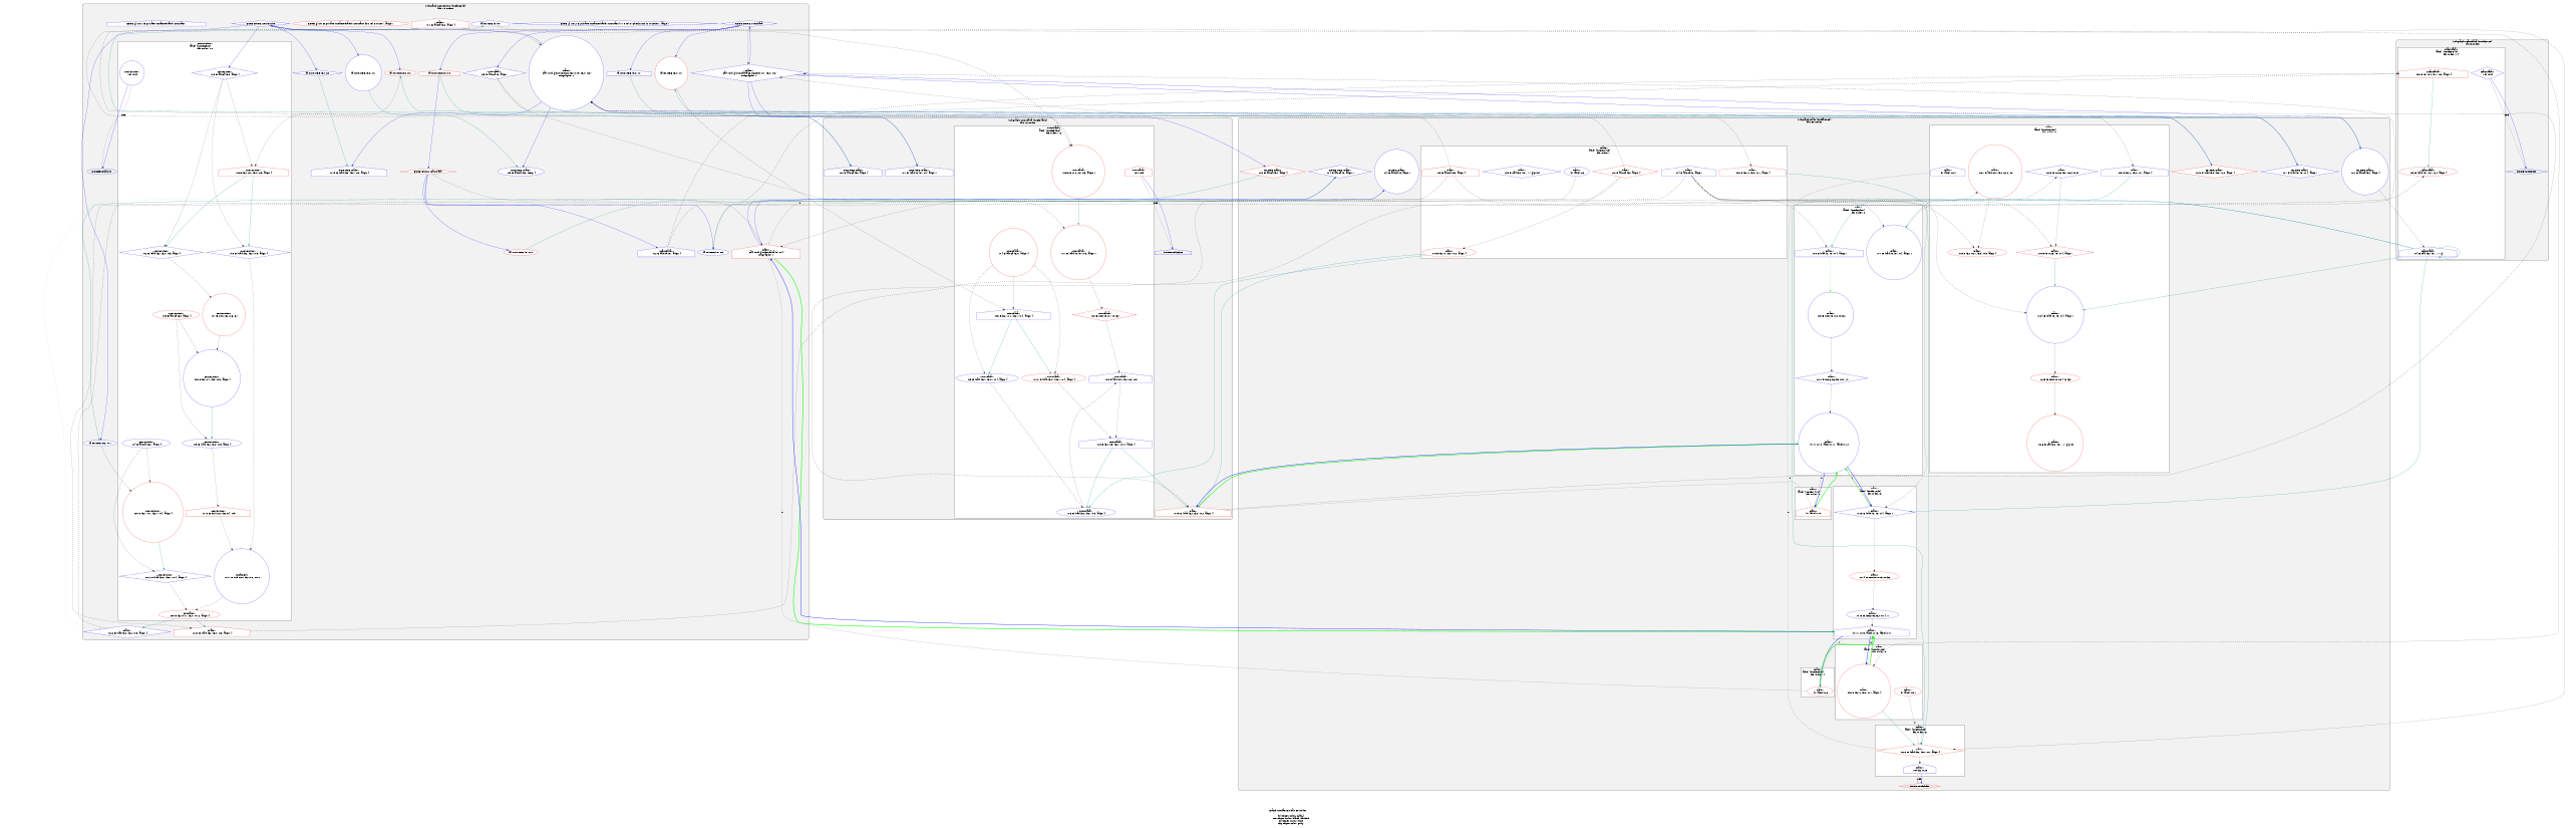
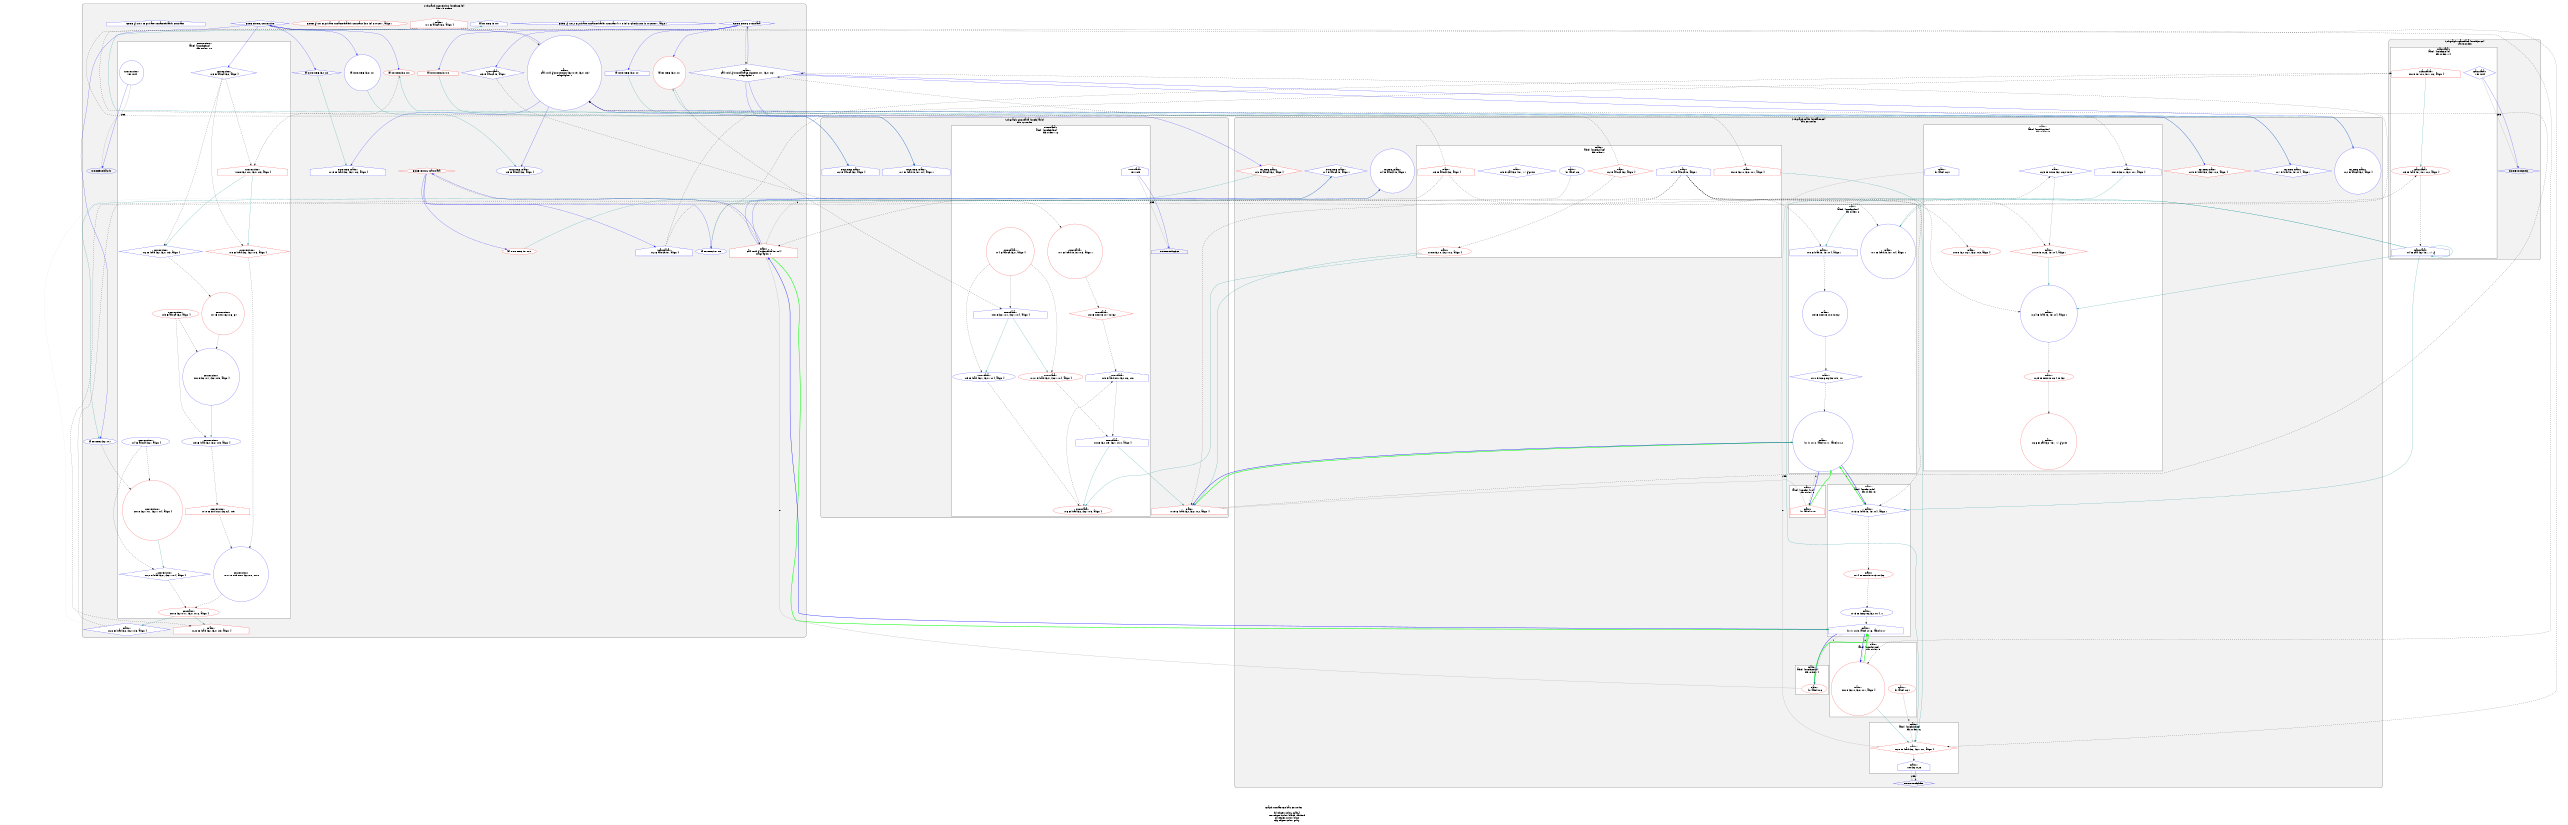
  digraph {
    compound=true
    label="Graph 0x8fa8068 has 38 nodes\n\n	dd edges color: cyan4\n	use edges color: black, dashed\n	cd edges color: blue\n	cfg edges color: gray"
    node [color=blue fillcolor=white shape=house style=filled]
    edge [color=black rank=max]
    n1 [color=red label="conversion::\n  store i32 %0, i32* %3, align 4"]
    n2 [color=red label="conversion::\n  store i32* %1, i32** %4, align 4" shape=circle]
    n3 [label="conversion::\n  %3 = alloca i32, align 4" shape=diamond]
    n4 [label="conversion::\n  %4 = alloca i32*, align 4" shape=ellipse]
    n5 [color=red label="conversion::\n  %5 = alloca i32, align 4" shape=ellipse]
    n6 [label="conversion::\n  %2 = load i32, i32* %3, align 4" shape=diamond]
    n7 [color=red label="conversion::\n  %7 = sdiv i32 %6, 64" shape=circle]
    n8 [label="conversion::\n  store i32 %7, i32* %5, align 4" shape=circle]
-   n9 [label="conversion::\n  %8 = load i32, i32* %3, align 4" shape=diamond]
+   n9 [color=red label="conversion::\n  %8 = load i32, i32* %3, align 4" shape=diamond]
    n10 [label="conversion::\n  %9 = load i32, i32* %5, align 4" shape=ellipse]
    n11 [color=red label="conversion::\n  %10 = mul nsw i32 64, %9"]
-   n12 [label="unnamed::\n  %11 = sub nsw i32 %8, %10" shape=circle]
+   n12 [label="conversion::\n  %11 = sub nsw i32 %8, %10" shape=circle]
    n13 [label="conversion::\n  %12 = load i32*, i32** %4, align 4" shape=diamond]
    n14 [color=red label="constant::\n  store i32 %11, i32* %12, align 4" shape=ellipse]
    n15 [label="conversion::\n  ret void" shape=circle]
    n16 [color=red label="[f] IN ARG i32 %0" shape=ellipse]
    n17 [label="[f] OUT ARG i32 %0" shape=diamond]
    n18 [label="OUT ARG main::\n  %19 = load i32, i32* %2, align 4"]
    n19 [label="[f] IN ARG i32* %1" shape=ellipse]
    n20 [label="[f] OUT ARG i32* %1" shape=circle]
-   n21 [label="OUT ARG main::\n  %3 = alloca i32, icmp 4" shape=ellipse]
+   n21 [label="OUT ARG main::\n  %3 = alloca i32, align 4" shape=ellipse]
    n22 [color=red label="main::\n  %20 = load i32, i32* %3, align 4"]
    n23 [label="main::\n  %22 = load i32, i32* %3, align 4" shape=diamond]
    n24 [label=NODE9x8fca2d0 shape=ellipse fillcolor="" style=""]
    n25 [label="GLOB FUNC conversion" shape=diamond]
    n26 [label="main::\n  call void @conversion(i32 %19, i32* %3)\nsubgraphs: 1" shape=circle]
    n27 [label="GLOB @.str.2 = private unnamed_addr constant [17 x i8] c\"Check sum is %c\0A\00\", align 1" shape=diamond]
    n28 [label="GLOB FUNC sum_data" shape=diamond]
    n29 [label="main::\n  call void @sum_data(i8 signext %7, i32* %2)\nsubgraphs: 1" shape=diamond]
    n30 [label="[f] IN ARG i8 %0"]
    n31 [color=red label="[f] OUT ARG i8 %0"]
    n32 [color=red label="[f] IN ARG i32* %1" shape=circle]
    n33 [label="[f] OUT ARG i32* %1"]
    n34 [label="sum_data::\n  %3 = alloca i8, align 1" shape=diamond]
    n35 [color=red label="GLOB @.str = private unnamed_addr constant [3 x i8] c\"%c\00\", align 1" shape=ellipse]
    n36 [color=red label="main::\n  %1 = alloca i32, align 4"]
    n37 [color=red label="GLOB FUNC scan_data" shape=diamond]
    n38 [color=red label="main::\n  call void @scan_data(i8* %4)\nsubgraphs: 1"]
    n39 [label="[f] IN ARG i8* %0" shape=ellipse]
    n40 [color=red label="[f] OUT ARG i8* %0" shape=ellipse]
    n41 [label="scan_data::\n  %2 = alloca i8*, align 4"]
    n42 [label="GLOB @.str.1 = private unnamed_addr constant "]
-   n43 [color=red label="sum_data::\n  store i8 %0, i8* %3, align 1" shape=circle]
    n44 [label="sum_data::\n  store i32* %1, i32** %4, align 4"]
    n45 [color=red label="sum_data::\n  %4 = alloca i32*, align 4" shape=circle]
    n46 [label="sum_data::\n  %5 = load i32*, i32** %4, align 4" shape=ellipse]
-   n47 [label="sum_data::\n  %6 = load i32, i32* %5, align 4" shape=ellipse]
+   n47 [color=red label="sum_data::\n  %6 = load i32, i32* %5, align 4" shape=ellipse]
    n48 [color=red label="sum_data::\n  %7 = load i8, i8* %3, align 1" shape=circle]
    n49 [color=red label="sum_data::\n  %8 = sext i8 %7 to i32" shape=diamond]
    n50 [label="sum_data::\n  %9 = add nsw i32 %6, %8"]
    n51 [color=red label="sum_data::\n  %10 = load i32*, i32** %4, align 4" shape=ellipse]
    n52 [label="sum_data::\n  store i32 %9, i32* %10, align 4"]
-   n53 [color=red label="sum_data::\n  ret void"]
+   n53 [label="sum_data::\n  ret void"]
    n54 [label="OUT ARG main::\n  %7 = load i8, i8* %4, align 1"]
    n55 [label="OUT ARG main::\n  %2 = alloca i32, align 4"]
    n56 [color=red label="main::\n  %19 = load i32, i32* %2, align 4"]
    NODE0x8fc63c8 [fillcolor="" style=""]
    n58 [color=red label="main::\n  %2 = alloca i32, align 4" shape=diamond]
    n59 [color=red label="main::\n  %3 = alloca i32, align 4"]
    n60 [label="main::\n  %4 = alloca i8, align 1"]
    n61 [color=red label="main::\n  store i32 0, i32* %1, align 4"]
    n62 [color=red label="main::\n  store i32 0, i32* %2, align 4" shape=ellipse]
    n63 [label="main::\n  %5 = call i32 (i8*, ...) @print" shape=diamond]
    n64 [label="main::\n  br label %6" shape=ellipse]
    n65 [label="main::\n  %7 = load i8, i8* %4, align 1" shape=circle]
    n66 [label="main::\n  %8 = load i8, i8* %4, align 1"]
    n67 [label="main::\n  %9 = sext i8 %8 to i32" shape=circle]
    n68 [label="main::\n  %10 = icmp eq i32 %9, 10" shape=diamond]
    n69 [label="main::\n  br i1 %10, label %11, label %12" shape=circle]
    n70 [color=red label="main::\n  br label %18"]
    n71 [label="main::\n  %13 = load i8, i8* %4, align 1" shape=diamond]
    n72 [color=red label="main::\n  %14 = sext i8 %13 to i32" shape=ellipse]
    n73 [label="main::\n  %15 = icmp eq i32 %14, -1" shape=ellipse]
    n74 [label="main::\n  br i1 %15, label %16, label %17"]
    n75 [color=red label="main::\n  store i32 0, i32* %1, align 4" shape=circle]
    n76 [color=red label="main::\n  br label %27" shape=ellipse]
    n77 [color=red label="main::\n  br label %6" shape=ellipse]
-   n78 [color=red label="main::\n  %21 = add nsw i32 %20, 22" shape=circle]
    n79 [color=red label="main::\n  store i32 %21, i32* %3, align 4" shape=ellipse]
    n80 [label="main::\n  %23 = trunc i32 %22 to i8" shape=diamond]
    n81 [color=red label="main::\n  store i8 %23, i8* %4, align 1" shape=diamond]
    n82 [label="main::\n  %24 = load i8, i8* %4, align 1" shape=circle]
    n83 [color=red label="main::\n  %25 = sext i8 %24 to i32" shape=ellipse]
    n84 [color=red label="main::\n  %26 = call i32 (i8*, ...) @prin" shape=circle]
    n85 [label="main::\n  store i32 0, i32* %1, align 4"]
    n86 [label="main::\n  br label %27"]
    n87 [color=red label="main::\n  %28 = load i32, i32* %1, align 4" shape=diamond]
    n88 [label="main::\n  ret i32 %28"]
    n89 [color=red label="IN ARG main::\n  %3 = alloca i32, align 4" shape=diamond]
    n90 [color=red label="IN ARG main::\n  %19 = load i32, i32* %2, align 4" shape=diamond]
    n91 [label="IN ARG main::\n  %2 = alloca i32, align 4" shape=circle]
    n92 [label="IN ARG main::\n  %7 = load i8, i8* %4, align 1" shape=diamond]
    n93 [label="IN ARG main::\n  %4 = alloca i8, align 1" shape=circle]
-   n94 [label="NODE ARG main::\n  %4 = alloca i8, align 1" shape=diamond]
-   NODE0x8fcbf80 [color=red shape=diamond fillcolor="" style=""]
+   n94 [label="OUT ARG main::\n  %4 = alloca i8, align 1" shape=diamond]
+   NODE0x8fcbf80 [shape=diamond fillcolor="" style=""]
    n96 [color=red label="scan_data::\n  store i8* %0, i8** %2, align 4"]
    n97 [color=red label="scan_data::\n  %3 = load i8*, i8** %2, align 4" shape=ellipse]
    n98 [label="scan_data::\n  %4 = call i32 (i8*, ...) @"]
    n99 [label="scan_data::\n  ret void" shape=diamond]
    NODE0x8fc3f80 [shape=diamond fillcolor="" style=""]
    subgraph cluster_1 {
      fillcolor=gray95
      label="Subgraph conversion [0x8fc8648]\nhas 15 nodes\n"
      style="filled, rounded"
      n16
      n17
      n18
      n19
      n20
      n21
      n22
      n23
      n24
      n25
      n26
      n27
      n28
      n29
      n30
      n31
      n32
      n33
      n34
      n35
      n36
      n37
      n38
      n39
      n40
      n41
      n42
      subgraph cluster_2 {
        fillcolor=white
        label="conversion::\nlabel  [0x8fc8fc8]		\ndfs order: 10"
        style=filled
        n1
        n2
        n3
        n4
        n5
        n6
        n7
        n8
        n9
        n10
        n11
        n12
        n13
        n14
        n15
      }
    }
    subgraph cluster_3 {
      fillcolor=gray95
      label="Subgraph sum_data [0x8fc4ad0]\nhas 12 nodes\n"
      style="filled, rounded"
      n54
      n55
      n56
      NODE0x8fc63c8
      subgraph cluster_4 {
        fillcolor=white
        label="sum_data::\nlabel  [0x8fc5450]		\ndfs order: 12"
        style=filled
-       n43
        n44
        n45
        n46
        n47
        n48
        n49
        n50
        n51
        n52
        n53
      }
    }
    subgraph cluster_5 {
      fillcolor=gray95
      label="Subgraph main [0x8fa8068]\nhas 38 nodes\n"
      style="filled, rounded"
      n89
      n90
      n91
      n92
      n93
      n94
      NODE0x8fcbf80
      subgraph cluster_6 {
        fillcolor=white
        label="main::\nlabel  [0x8fc24c8]		\ndfs order: 1"
        style=filled
        n58
        n59
        n60
        n61
        n62
        n63
        n64
      }
      subgraph cluster_7 {
        fillcolor=white
        label="main::\nlabel  [0x8fc2f00]		\ndfs order: 2"
        style=filled
        n65
        n66
        n67
        n68
        n69
      }
      subgraph cluster_8 {
        fillcolor=white
        label="main::\nlabel  [0x8fc7478]		\ndfs order: 8"
        style=filled
        n70
      }
      subgraph cluster_9 {
        fillcolor=white
        label="main::\nlabel  [0x8fc76d8]		\ndfs order: 3"
        style=filled
        n71
        n72
        n73
        n74
      }
      subgraph cluster_10 {
        fillcolor=white
        label="main::\nlabel  [0x8fc7cc8]		\ndfs order: 5"
        style=filled
        n75
        n76
      }
      subgraph cluster_11 {
        fillcolor=white
        label="main::\nlabel  [0x8fc8058]		\ndfs order: 4"
        style=filled
        n77
      }
      subgraph cluster_12 {
        fillcolor=white
        label="main::\nlabel  [0x8fc82b8]		\ndfs order: 9"
        style=filled
-       n78
        n79
        n80
        n81
        n82
        n83
        n84
        n85
        n86
      }
      subgraph cluster_13 {
        fillcolor=white
        label="main::\nlabel  [0x8fcbbe8]		\ndfs order: 6"
        style=filled
        n87
        n88
      }
    }
    subgraph cluster_14 {
      fillcolor=gray95
      label="Subgraph scan_data [0x8fc3160]\nhas 5 nodes\n"
      style="filled, rounded"
      NODE0x8fc3f80
      subgraph cluster_15 {
        fillcolor=white
        label="scan_data::\nlabel  [0x8fc3840]		\ndfs order: 14"
        style=filled
        n96
        n97
        n98
        n99
      }
    }
    n1 -> n6 [color=cyan4]
    n1 -> n9 [color=cyan4]
    n2 -> n13 [color=cyan4]
    n3 -> n1 [style=dashed]
    n3 -> n6 [style=dashed]
    n3 -> n9 [style=dashed]
    n4 -> n2 [style=dashed]
    n4 -> n13 [style=dashed]
    n5 -> n8 [style=dashed]
    n5 -> n10 [style=dashed]
    n6 -> n7 [style=dashed]
    n7 -> n8 [style=dashed]
    n8 -> n10 [color=cyan4]
    n9 -> n12 [style=dashed]
    n10 -> n11 [style=dashed]
    n11 -> n12 [style=dashed]
    n12 -> n14 [style=dashed]
    n13 -> n14 [style=dashed]
    n14 -> n22 [color=cyan4]
    n14 -> n23 [color=cyan4]
    n15 -> n24 [color=gray label=255 penwidth=2 rank=""]
    n15 -> n24 [color=blue rank=""]
    n16 -> n1 [style=dashed]
    n17 -> n18 [color=cyan4]
    n19 -> n2 [style=dashed]
    n20 -> n21 [color=cyan4]
-   n22 -> n78 [style=dashed]
    n23 -> n80 [style=dashed]
    n25 -> n3 [color=blue rank=""]
    n25 -> n16 [color=blue rank=""]
    n25 -> n17 [color=blue rank=""]
    n25 -> n19 [color=blue rank=""]
    n25 -> n20 [color=blue rank=""]
    n25 -> n26 [style=dashed]
    n26 -> n18 [color=blue rank=""]
    n26 -> n21 [color=blue rank=""]
    n26 -> n25 [color=blue rank=""]
    n26 -> n89 [color=blue rank=""]
    n26 -> n90 [color=blue rank=""]
    n28 -> n29 [style=dashed]
    n28 -> n31 [color=blue rank=""]
    n28 -> n32 [color=blue rank=""]
    n28 -> n33 [color=blue rank=""]
    n28 -> n34 [color=blue rank=""]
    n29 -> n28 [color=blue rank=""]
    n29 -> n54 [color=blue rank=""]
    n29 -> n55 [color=blue rank=""]
    n29 -> n91 [color=blue rank=""]
    n29 -> n92 [color=blue rank=""]
-   n30 -> n43 [style=dashed]
    n31 -> n54 [color=cyan4]
    n32 -> n44 [style=dashed]
    n33 -> n55 [color=cyan4]
-   n34 -> n43 [style=dashed]
    n34 -> n48 [style=dashed]
    n36 -> n61 [style=dashed]
    n36 -> n75 [style=dashed]
    n36 -> n85 [style=dashed]
    n36 -> n87 [style=dashed]
    n37 -> n38 [style=dashed]
    n37 -> n39 [color=blue rank=""]
    n37 -> n40 [color=blue rank=""]
    n37 -> n41 [color=blue rank=""]
-   n31 -> n37 [color=blue rank=""]
+   n38 -> n37 [color=blue rank=""]
    n38 -> n74 [color=green constraint=false penwidth=3 rank=""]
    n38 -> n93 [color=blue rank=""]
    n38 -> n94 [color=blue rank=""]
    n39 -> n96 [style=dashed]
    n40 -> n94 [color=cyan4]
    n41 -> n96 [style=dashed]
    n41 -> n97 [style=dashed]
-   n43 -> n48 [color=cyan4]
    n44 -> n46 [color=cyan4]
    n44 -> n51 [color=cyan4]
    n45 -> n44 [style=dashed]
    n45 -> n46 [style=dashed]
    n45 -> n51 [style=dashed]
    n46 -> n47 [style=dashed]
    n47 -> n50 [style=dashed]
    n48 -> n49 [style=dashed]
    n49 -> n50 [style=dashed]
    n50 -> n52 [style=dashed]
    n51 -> n52 [style=dashed]
    n52 -> n47 [color=cyan4]
    n52 -> n56 [color=cyan4]
    n53 -> NODE0x8fc63c8 [color=gray label=255 penwidth=2 rank=""]
    n53 -> NODE0x8fc63c8 [color=blue rank=""]
    n56 -> n26 [style=dashed]
    n56 -> n69 [color=green constraint=false penwidth=3 rank=""]
    n58 -> n29 [style=dashed]
-   n58 -> n56 [style=dashed]
+   n60 -> n56 [style=dashed]
    n58 -> n62 [style=dashed]
    n59 -> n22 [style=dashed]
    n59 -> n23 [color=gray style=dashed]
    n59 -> n26 [style=dashed]
    n59 -> n79 [style=dashed]
    n60 -> n38 [style=dashed]
    n60 -> n65 [style=dashed]
    n60 -> n66 [style=dashed]
    n60 -> n71 [style=dashed]
    n60 -> n81 [style=dashed]
    n60 -> n82 [style=dashed]
    n61 -> n87 [color=cyan4]
    n62 -> n47 [color=cyan4]
    n62 -> n56 [color=cyan4]
    n64 -> n38 [color=gray label=0 penwidth=2 rank=""]
    n65 -> n29 [style=dashed]
-   n66 -> n67 [color=green style=dashed]
+   n66 -> n67 [style=dashed]
    n67 -> n68 [style=dashed]
    n68 -> n69 [style=dashed]
    n69 -> n56 [color=blue penwidth=2 rank=""]
    n69 -> n70 [color=gray label=0 penwidth=2 rank=""]
    n69 -> n70 [color=blue penwidth=2 rank=""]
    n69 -> n71 [color=gray label=1 penwidth=2 rank=""]
    n69 -> n71 [color=blue penwidth=2 rank=""]
-   n70 -> n56 [color=gray label=0 penwidth=2 rank=""]
+   n70 -> n56 [color=gray label=255 penwidth=2 rank=""]
    n70 -> n69 [color=green constraint=false penwidth=3 rank=""]
-   n71 -> n69 [color=green constraint=false penwidth=3 style=dashed rank=""]
+   n71 -> n69 [color=green constraint=false penwidth=3 rank=""]
    n71 -> n72 [style=dashed]
    n72 -> n73 [style=dashed]
    n73 -> n74 [style=dashed]
    n74 -> n38 [color=blue penwidth=2 rank=""]
    n74 -> n75 [color=gray label=0 penwidth=2 rank=""]
    n74 -> n75 [color=blue penwidth=2 rank=""]
    n74 -> n77 [color=gray label=1 penwidth=2 rank=""]
    n74 -> n77 [color=blue penwidth=2 rank=""]
    n75 -> n74 [color=green constraint=false penwidth=3 rank=""]
    n75 -> n87 [color=cyan4]
    n76 -> n87 [color=gray label=0 penwidth=2 rank=""]
    n77 -> n38 [color=gray label=0 penwidth=2 rank=""]
    n77 -> n74 [color=green constraint=false penwidth=3 rank=""]
-   n78 -> n79 [style=dashed]
    n80 -> n81 [style=dashed]
    n81 -> n82 [color=cyan4]
    n82 -> n83 [style=dashed]
    n83 -> n84 [style=dashed]
    n85 -> n87 [color=cyan4]
    n86 -> n87 [color=gray label=0 penwidth=2 rank=""]
    n87 -> n88 [style=dashed]
    n88 -> NODE0x8fcbf80 [color=gray label=255 penwidth=2 rank=""]
    n88 -> NODE0x8fcbf80 [color=blue rank=""]
    n89 -> n19 [color=cyan4]
    n90 -> n16 [color=cyan4]
    n91 -> n32 [color=cyan4]
    n92 -> n30 [color=cyan4]
    n93 -> n39 [color=cyan4]
    n96 -> n97 [color=cyan4]
-   n91 -> n98 [style=dashed]
+   n97 -> n98 [style=dashed]
    n98 -> n65 [color=cyan4]
    n98 -> n66 [color=cyan4]
    n98 -> n71 [color=cyan4]
    n98 -> n82 [color=cyan4]
    n98 -> n98 [color=cyan4]
    n99 -> NODE0x8fc3f80 [color=gray label=255 penwidth=2 rank=""]
    n99 -> NODE0x8fc3f80 [color=blue rank=""]
  }
